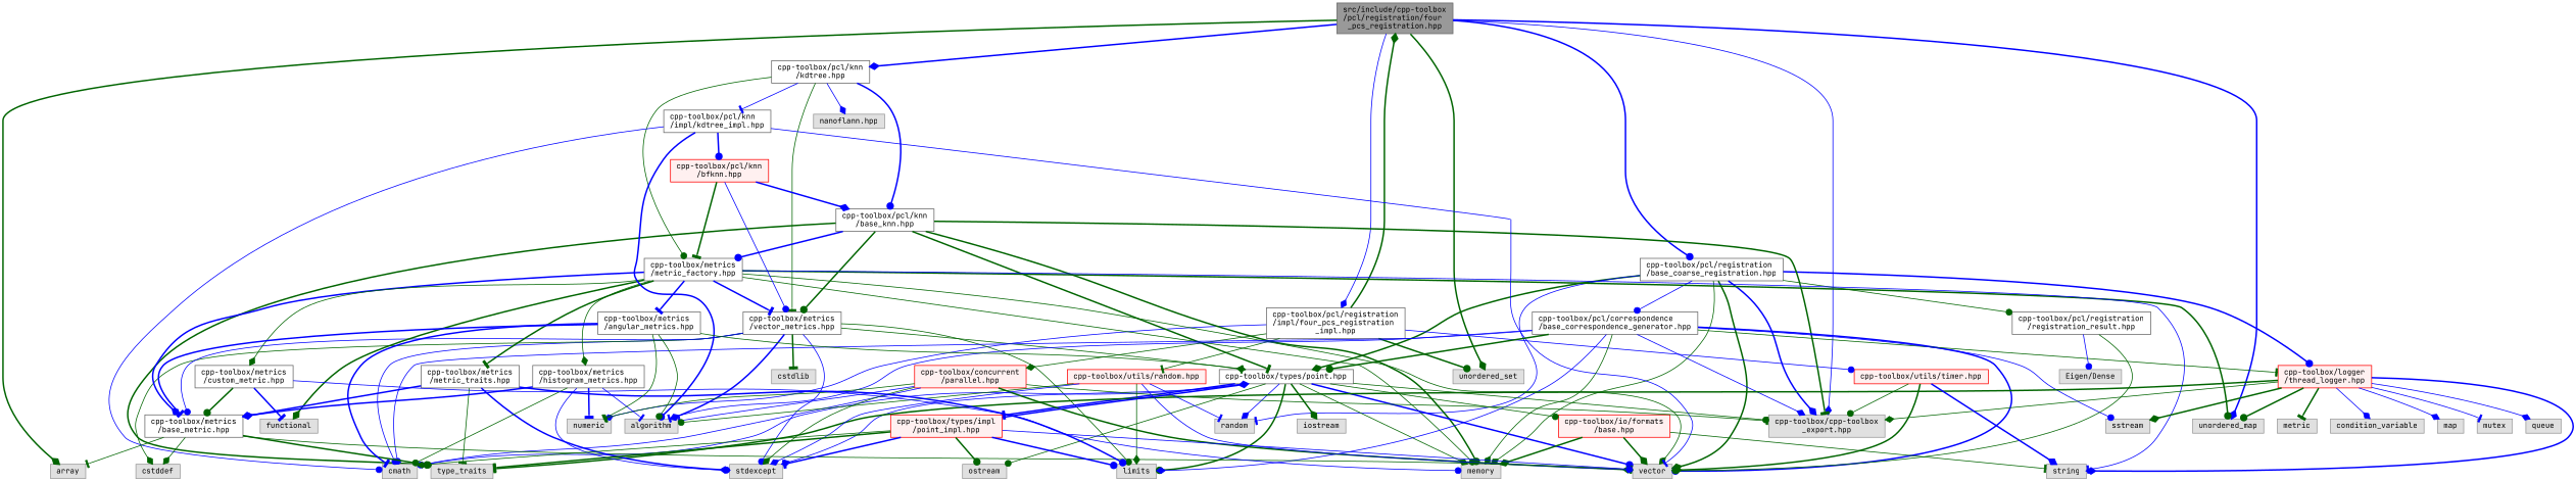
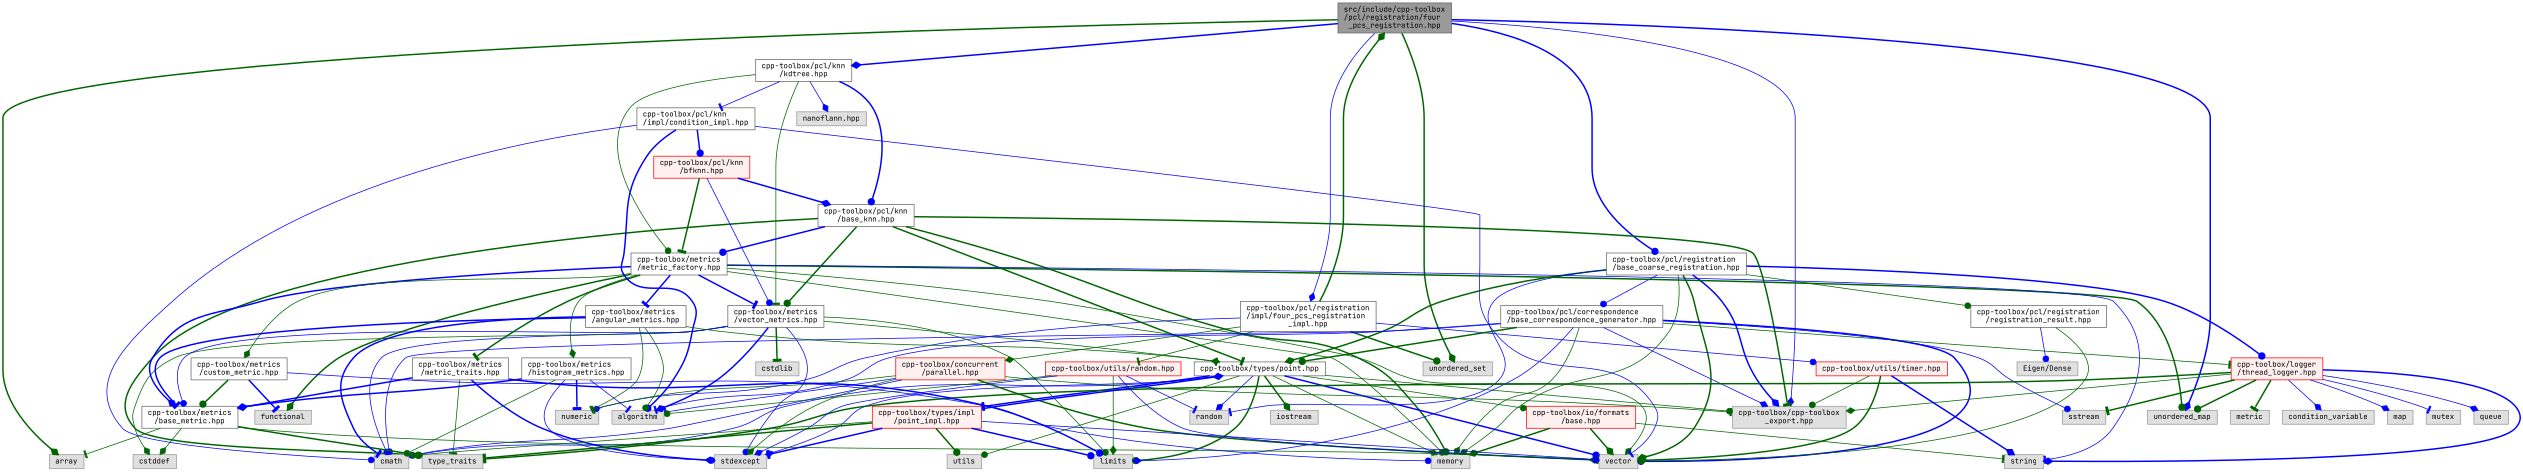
  digraph {
    fontname="JetBrains Mono"
    node [color=grey60 fillcolor="#E0E0E0" fontname="JetBrains Mono" fontsize=10 shape=box style=filled]
    edge [arrowhead=diamond color=darkgreen fontname="JetBrains Mono" fontsize=10 labelfontname=Helvetica labelfontsize=10 style=solid]
    n1 [color=gray40 fillcolor=grey60 fontcolor=black height=0.2 label="src/include/cpp-toolbox\l/pcl/registration/four\l_pcs_registration.hpp" width=0.4]
    n2 [height=0.2 label=array width=0.4]
    n3 [height=0.2 label=unordered_map width=0.4]
    n4 [height=0.2 label=unordered_set width=0.4]
    n5 [height=0.2 label="cpp-toolbox/cpp-toolbox\l_export.hpp" width=0.4]
    n6 [color=grey40 fillcolor=white height=0.2 label="cpp-toolbox/pcl/knn\l/kdtree.hpp" width=0.4]
    n7 [color=grey40 fillcolor=white height=0.2 label="cpp-toolbox/pcl/registration\l/base_coarse_registration.hpp" width=0.4]
    n8 [color=grey40 fillcolor=white height=0.2 label="cpp-toolbox/pcl/registration\l/impl/four_pcs_registration\l_impl.hpp" width=0.4]
    n9 [color=grey40 fillcolor=white height=0.2 label="cpp-toolbox/pcl/knn\l/base_knn.hpp" width=0.4]
    n10 [color=grey40 fillcolor=white height=0.2 label="cpp-toolbox/metrics\l/vector_metrics.hpp" width=0.4]
    n11 [color=grey40 fillcolor=white height=0.2 label="cpp-toolbox/metrics\l/metric_factory.hpp" width=0.4]
    n12 [height=0.2 label="nanoflann.hpp" width=0.4]
-   n13 [color=grey40 fillcolor=white height=0.2 label="cpp-toolbox/pcl/knn\l/impl/kdtree_impl.hpp" width=0.4]
+   n13 [color=grey40 fillcolor=white height=0.2 label="cpp-toolbox/pcl/knn\l/impl/condition_impl.hpp" width=0.4]
    n14 [height=0.2 label=memory width=0.4]
    n15 [color=grey40 fillcolor=white height=0.2 label="cpp-toolbox/types/point.hpp" width=0.4]
    n16 [height=0.2 label=random width=0.4]
    n17 [height=0.2 label=vector width=0.4]
    n18 [color=grey40 fillcolor=white height=0.2 label="cpp-toolbox/pcl/correspondence\l/base_correspondence_generator.hpp" width=0.4]
    n19 [color=red fillcolor="#FFF0F0" height=0.2 label="cpp-toolbox/logger\l/thread_logger.hpp" width=0.4]
    n20 [color=grey40 fillcolor=white height=0.2 label="cpp-toolbox/pcl/registration\l/registration_result.hpp" width=0.4]
    n21 [height=0.2 label=numeric width=0.4]
    n22 [color=red fillcolor="#FFF0F0" height=0.2 label="cpp-toolbox/concurrent\l/parallel.hpp" width=0.4]
    n23 [color=red fillcolor="#FFF0F0" height=0.2 label="cpp-toolbox/utils/random.hpp" width=0.4]
    n24 [color=red fillcolor="#FFF0F0" height=0.2 label="cpp-toolbox/utils/timer.hpp" width=0.4]
    n25 [height=0.2 label=type_traits width=0.4]
    n26 [height=0.2 label=cmath width=0.4]
    n27 [height=0.2 label=limits width=0.4]
    n28 [height=0.2 label=stdexcept width=0.4]
    n29 [height=0.2 label=algorithm width=0.4]
    n30 [height=0.2 label=cstddef width=0.4]
    n31 [height=0.2 label=cstdlib width=0.4]
    n32 [color=grey40 fillcolor=white height=0.2 label="cpp-toolbox/metrics\l/base_metric.hpp" width=0.4]
    n33 [height=0.2 label=string width=0.4]
    n34 [height=0.2 label=functional width=0.4]
    n35 [color=grey40 fillcolor=white height=0.2 label="cpp-toolbox/metrics\l/metric_traits.hpp" width=0.4]
    n36 [color=grey40 fillcolor=white height=0.2 label="cpp-toolbox/metrics\l/histogram_metrics.hpp" width=0.4]
    n37 [color=grey40 fillcolor=white height=0.2 label="cpp-toolbox/metrics\l/angular_metrics.hpp" width=0.4]
    n38 [color=grey40 fillcolor=white height=0.2 label="cpp-toolbox/metrics\l/custom_metric.hpp" width=0.4]
    n39 [color=red fillcolor="#FFF0F0" height=0.2 label="cpp-toolbox/pcl/knn\l/bfknn.hpp" width=0.4]
    n40 [height=0.2 label=iostream width=0.4]
-   n41 [height=0.2 label=ostream width=0.4]
+   n41 [height=0.2 label=utils width=0.4]
    n42 [color=red fillcolor="#FFF0F0" height=0.2 label="cpp-toolbox/io/formats\l/base.hpp" width=0.4]
    n43 [color=red fillcolor="#FFF0F0" height=0.2 label="cpp-toolbox/types/impl\l/point_impl.hpp" width=0.4]
    n44 [height=0.2 label=sstream width=0.4]
    n45 [height=0.2 label=metric width=0.4]
    n46 [height=0.2 label=condition_variable width=0.4]
    n47 [height=0.2 label=map width=0.4]
    n48 [height=0.2 label=mutex width=0.4]
    n49 [height=0.2 label=queue width=0.4]
    n50 [height=0.2 label="Eigen/Dense" width=0.4]
    n1 -> n2 [style=bold]
    n1 -> n3 [color=blue style=bold]
    n1 -> n4 [style=bold]
    n1 -> n5 [color=blue]
    n1 -> n6 [color=blue style=bold]
    n1 -> n7 [arrowhead=dot color=blue style=bold]
    n1 -> n8 [color=blue]
    n6 -> n9 [arrowhead=dot color=blue style=bold]
    n6 -> n10 [arrowhead=tee]
    n6 -> n11 [arrowhead=dot]
    n6 -> n12 [color=blue]
    n6 -> n13 [arrowhead=tee color=blue]
    n7 -> n5 [color=blue style=bold]
    n7 -> n14
    n7 -> n15 [style=bold]
    n7 -> n16 [arrowhead=tee color=blue]
    n7 -> n17 [style=bold]
    n7 -> n18 [arrowhead=dot color=blue]
    n7 -> n19 [arrowhead=dot color=blue style=bold]
    n7 -> n20 [arrowhead=dot]
    n8 -> n1 [style=bold]
    n8 -> n4 [arrowhead=dot style=bold]
    n8 -> n21 [color=blue]
    n8 -> n22
    n8 -> n23 [arrowhead=tee]
    n8 -> n24 [arrowhead=dot color=blue]
    n9 -> n5 [arrowhead=tee style=bold]
    n9 -> n10 [arrowhead=dot style=bold]
    n9 -> n11 [arrowhead=dot color=blue style=bold]
    n9 -> n14 [arrowhead=dot style=bold]
    n9 -> n15 [arrowhead=tee style=bold]
    n9 -> n25 [style=bold]
    n10 -> n15 [arrowhead=tee]
    n10 -> n26 [arrowhead=dot color=blue]
    n10 -> n27 [arrowhead=dot]
    n10 -> n28 [arrowhead=dot color=blue]
    n10 -> n29 [color=blue style=bold]
    n10 -> n30
    n10 -> n31 [arrowhead=tee style=bold]
    n10 -> n32 [arrowhead=dot color=blue]
    n11 -> n3 [arrowhead=dot style=bold]
    n11 -> n10 [arrowhead=tee color=blue style=bold]
    n11 -> n14 [arrowhead=dot]
    n11 -> n17
    n11 -> n32 [color=blue style=bold]
    n11 -> n33 [arrowhead=tee color=blue]
    n11 -> n34 [style=bold]
    n11 -> n35 [arrowhead=tee style=bold]
    n11 -> n36
    n11 -> n37 [arrowhead=tee color=blue style=bold]
    n11 -> n38
    n13 -> n17 [arrowhead=tee color=blue]
    n13 -> n26 [arrowhead=dot color=blue]
    n13 -> n29 [arrowhead=dot color=blue style=bold]
    n13 -> n39 [arrowhead=dot color=blue style=bold]
    n15 -> n5 [arrowhead=dot]
    n15 -> n14
    n15 -> n16 [color=blue]
    n15 -> n17 [arrowhead=dot color=blue style=bold]
    n15 -> n26 [color=blue]
    n15 -> n27 [arrowhead=dot style=bold]
    n15 -> n28 [color=blue]
    n15 -> n40 [style=bold]
    n15 -> n41 [arrowhead=dot]
    n15 -> n42 [arrowhead=dot]
    n15 -> n43 [arrowhead=tee color=blue style=bold]
    n18 -> n5 [color=blue]
    n18 -> n14
    n18 -> n15 [arrowhead=dot style=bold]
    n18 -> n17 [arrowhead=dot color=blue style=bold]
    n18 -> n19 [arrowhead=tee]
    n18 -> n26 [arrowhead=dot color=blue]
    n18 -> n27 [color=blue]
    n18 -> n29 [arrowhead=tee color=blue]
    n18 -> n44 [arrowhead=dot color=blue]
    n19 -> n3 [arrowhead=dot style=bold]
    n19 -> n5
    n19 -> n25 [arrowhead=tee style=bold]
    n19 -> n33 [color=blue style=bold]
-   n19 -> n44 [style=bold]
+   n19 -> n44 [arrowhead=tee style=bold]
    n19 -> n45 [arrowhead=tee style=bold]
    n19 -> n46 [color=blue]
    n19 -> n47 [color=blue]
    n19 -> n48 [arrowhead=tee color=blue]
    n19 -> n49 [color=blue]
    n20 -> n17 [arrowhead=dot]
    n20 -> n50 [arrowhead=dot color=blue]
    n22 -> n5 [arrowhead=tee]
    n22 -> n17 [style=bold]
    n22 -> n21 [arrowhead=tee]
    n22 -> n26 [arrowhead=dot color=blue]
    n22 -> n28
    n22 -> n29 [arrowhead=tee color=blue]
    n23 -> n16 [arrowhead=tee color=blue]
    n23 -> n17 [arrowhead=dot color=blue]
    n23 -> n27
    n23 -> n28 [color=blue]
    n23 -> n29 [arrowhead=dot]
    n24 -> n5 [arrowhead=dot]
    n24 -> n17 [style=bold]
    n24 -> n33 [color=blue style=bold]
    n32 -> n2 [arrowhead=tee]
    n32 -> n17 [arrowhead=tee]
    n32 -> n25 [arrowhead=dot style=bold]
    n32 -> n30
    n35 -> n25 [arrowhead=tee]
    n35 -> n27 [arrowhead=dot color=blue style=bold]
    n35 -> n28 [color=blue style=bold]
    n35 -> n32 [color=blue style=bold]
    n36 -> n21 [arrowhead=tee color=blue style=bold]
    n36 -> n26 [arrowhead=dot]
    n36 -> n28 [arrowhead=dot color=blue]
    n36 -> n29 [arrowhead=tee color=blue]
    n36 -> n32 [color=blue style=bold]
    n37 -> n15
    n37 -> n21 [arrowhead=tee]
    n37 -> n26 [arrowhead=tee color=blue style=bold]
    n37 -> n29 [arrowhead=dot]
    n37 -> n32 [arrowhead=tee color=blue style=bold]
    n38 -> n14 [arrowhead=dot color=blue]
    n38 -> n32 [arrowhead=dot style=bold]
    n38 -> n34 [arrowhead=tee color=blue style=bold]
    n39 -> n9 [color=blue style=bold]
    n39 -> n10 [arrowhead=dot color=blue]
    n39 -> n11 [arrowhead=tee style=bold]
    n42 -> n14 [style=bold]
    n42 -> n17 [style=bold]
    n42 -> n33 [arrowhead=tee]
    n43 -> n15 [color=blue style=bold]
    n43 -> n17 [arrowhead=dot color=blue]
    n43 -> n25 [arrowhead=tee style=bold]
    n43 -> n26
    n43 -> n27 [arrowhead=dot color=blue style=bold]
    n43 -> n28 [arrowhead=tee color=blue style=bold]
    n43 -> n41 [arrowhead=dot style=bold]
  }
